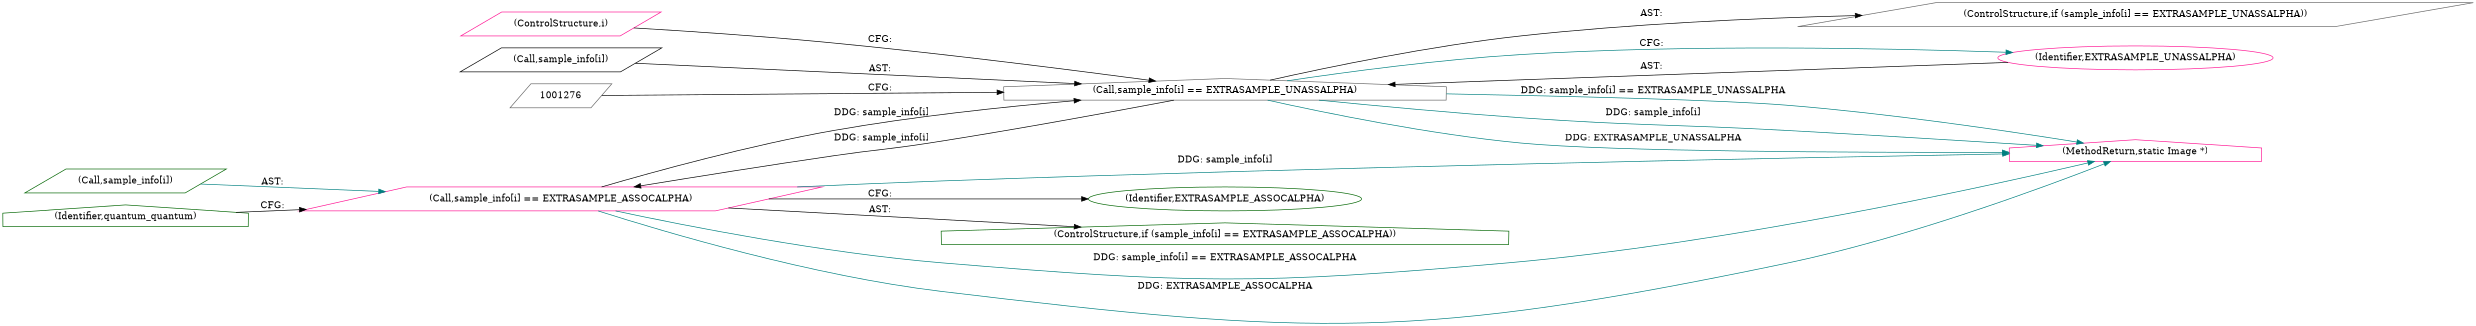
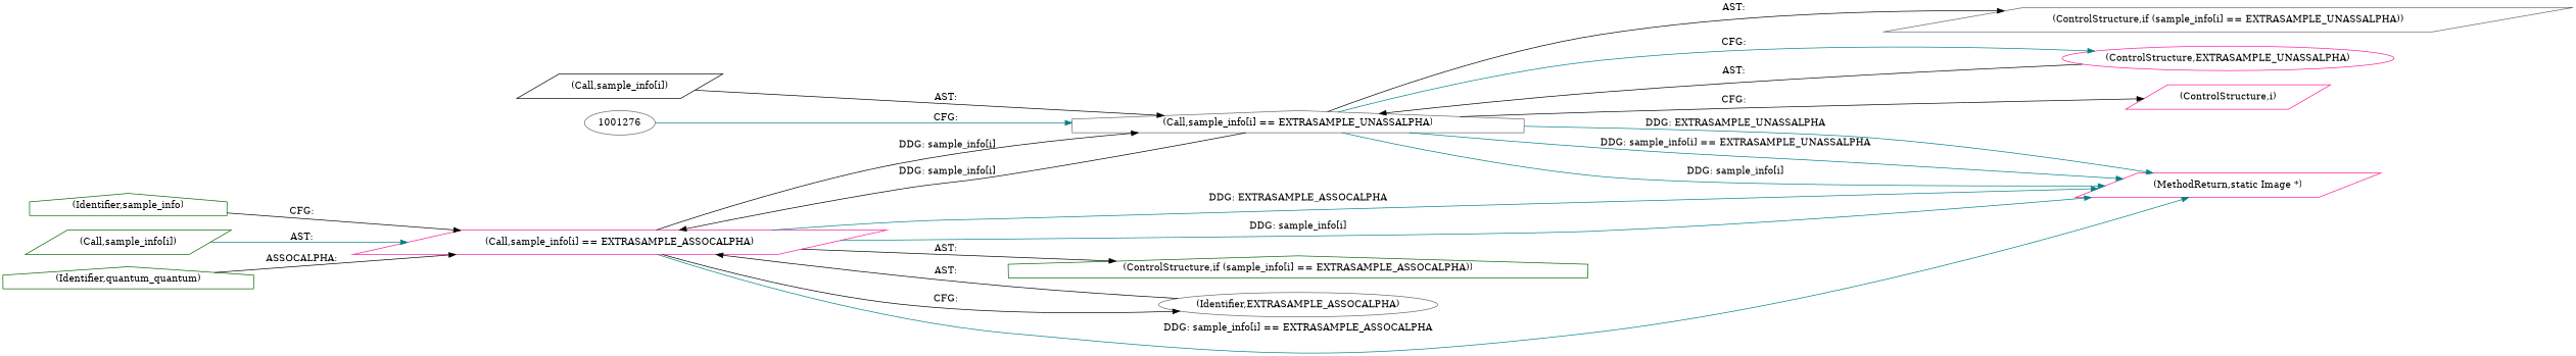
  digraph {
    fontname="DejaVu Serif"
    rankdir=LR
    node [color=darkgreen fontname="DejaVu Serif" shape=parallelogram]
    edge [color=black fontname="DejaVu Serif"]
    n1 [color=deeppink label="(Call,sample_info[i] == EXTRASAMPLE_ASSOCALPHA)"]
    n2 [color=gray40 label="(Call,sample_info[i] == EXTRASAMPLE_UNASSALPHA)" shape=house]
-   n3 [color=deeppink label="(MethodReturn,static Image *)" shape=house]
-   n4 [label="(Identifier,EXTRASAMPLE_ASSOCALPHA)" shape=ellipse]
+   n3 [color=deeppink label="(MethodReturn,static Image *)"]
+   n4 [color=gray40 label="(Identifier,EXTRASAMPLE_ASSOCALPHA)" shape=ellipse]
    n5 [label="(ControlStructure,if (sample_info[i] == EXTRASAMPLE_ASSOCALPHA))" shape=house]
    n6 [color=gray40 label="(ControlStructure,if (sample_info[i] == EXTRASAMPLE_UNASSALPHA))"]
-   n7 [color=deeppink label="(Identifier,EXTRASAMPLE_UNASSALPHA)" shape=ellipse]
+   n7 [color=deeppink label="(ControlStructure,EXTRASAMPLE_UNASSALPHA)" shape=ellipse]
+   n8 [label="(Identifier,sample_info)" shape=house]
    n9 [color=deeppink label="(ControlStructure,i)"]
    n10 [label="(Call,sample_info[i])"]
    n11 [color=black label="(Call,sample_info[i])"]
    n12 [label="(Identifier,quantum_quantum)" shape=house]
-   1001276 [color=gray40]
+   1001276 [color=gray40 shape=ellipse]
    n1 -> n2 [label="DDG: sample_info[i]"]
    n1 -> n3 [color=teal label="DDG: sample_info[i] == EXTRASAMPLE_ASSOCALPHA"]
    n1 -> n3 [color=teal label="DDG: EXTRASAMPLE_ASSOCALPHA"]
    n1 -> n3 [color=teal label="DDG: sample_info[i]"]
    n1 -> n4 [label="CFG: "]
    n1 -> n5 [label="AST: "]
    n2 -> n1 [label="DDG: sample_info[i]"]
    n2 -> n3 [color=teal label="DDG: sample_info[i] == EXTRASAMPLE_UNASSALPHA"]
    n2 -> n3 [color=teal label="DDG: sample_info[i]"]
    n2 -> n3 [color=teal label="DDG: EXTRASAMPLE_UNASSALPHA"]
    n2 -> n6 [label="AST: "]
    n2 -> n7 [color=teal label="CFG: "]
+   n4 -> n1 [label="AST: "]
    n7 -> n2 [label="AST: "]
-   n9 -> n2 [label="CFG: "]
+   n8 -> n1 [label="CFG: "]
+   n2 -> n9 [label="CFG: "]
    n10 -> n1 [color=teal label="AST: "]
    n11 -> n2 [label="AST: "]
-   n12 -> n1 [label="CFG: "]
-   1001276 -> n2 [label="CFG: "]
+   n12 -> n1 [label="ASSOCALPHA: "]
+   1001276 -> n2 [color=teal label="CFG: "]
  }
